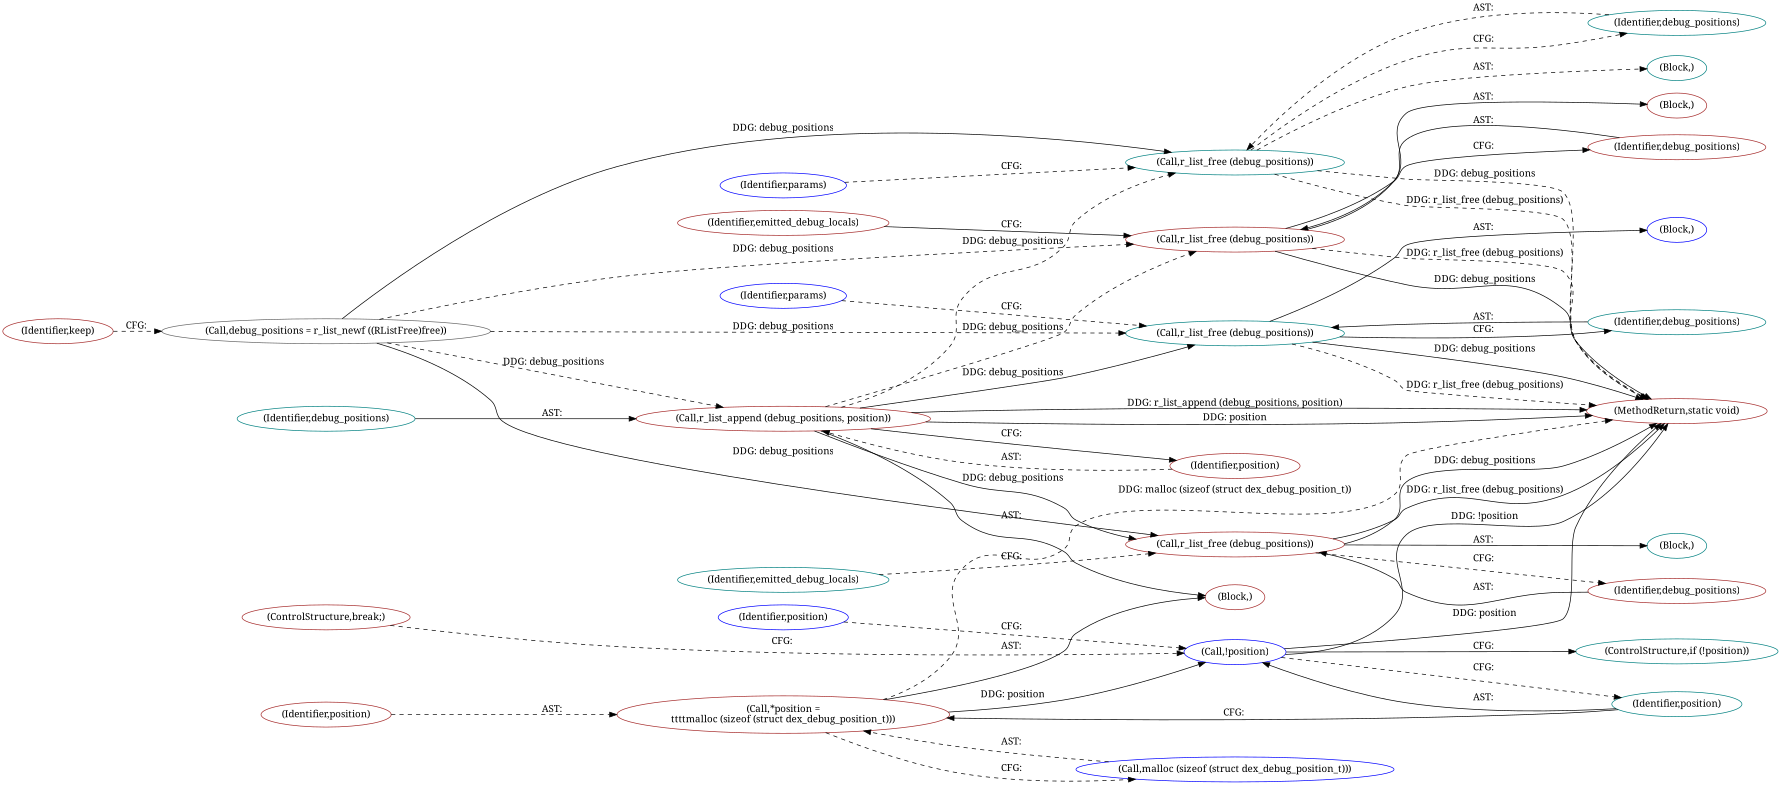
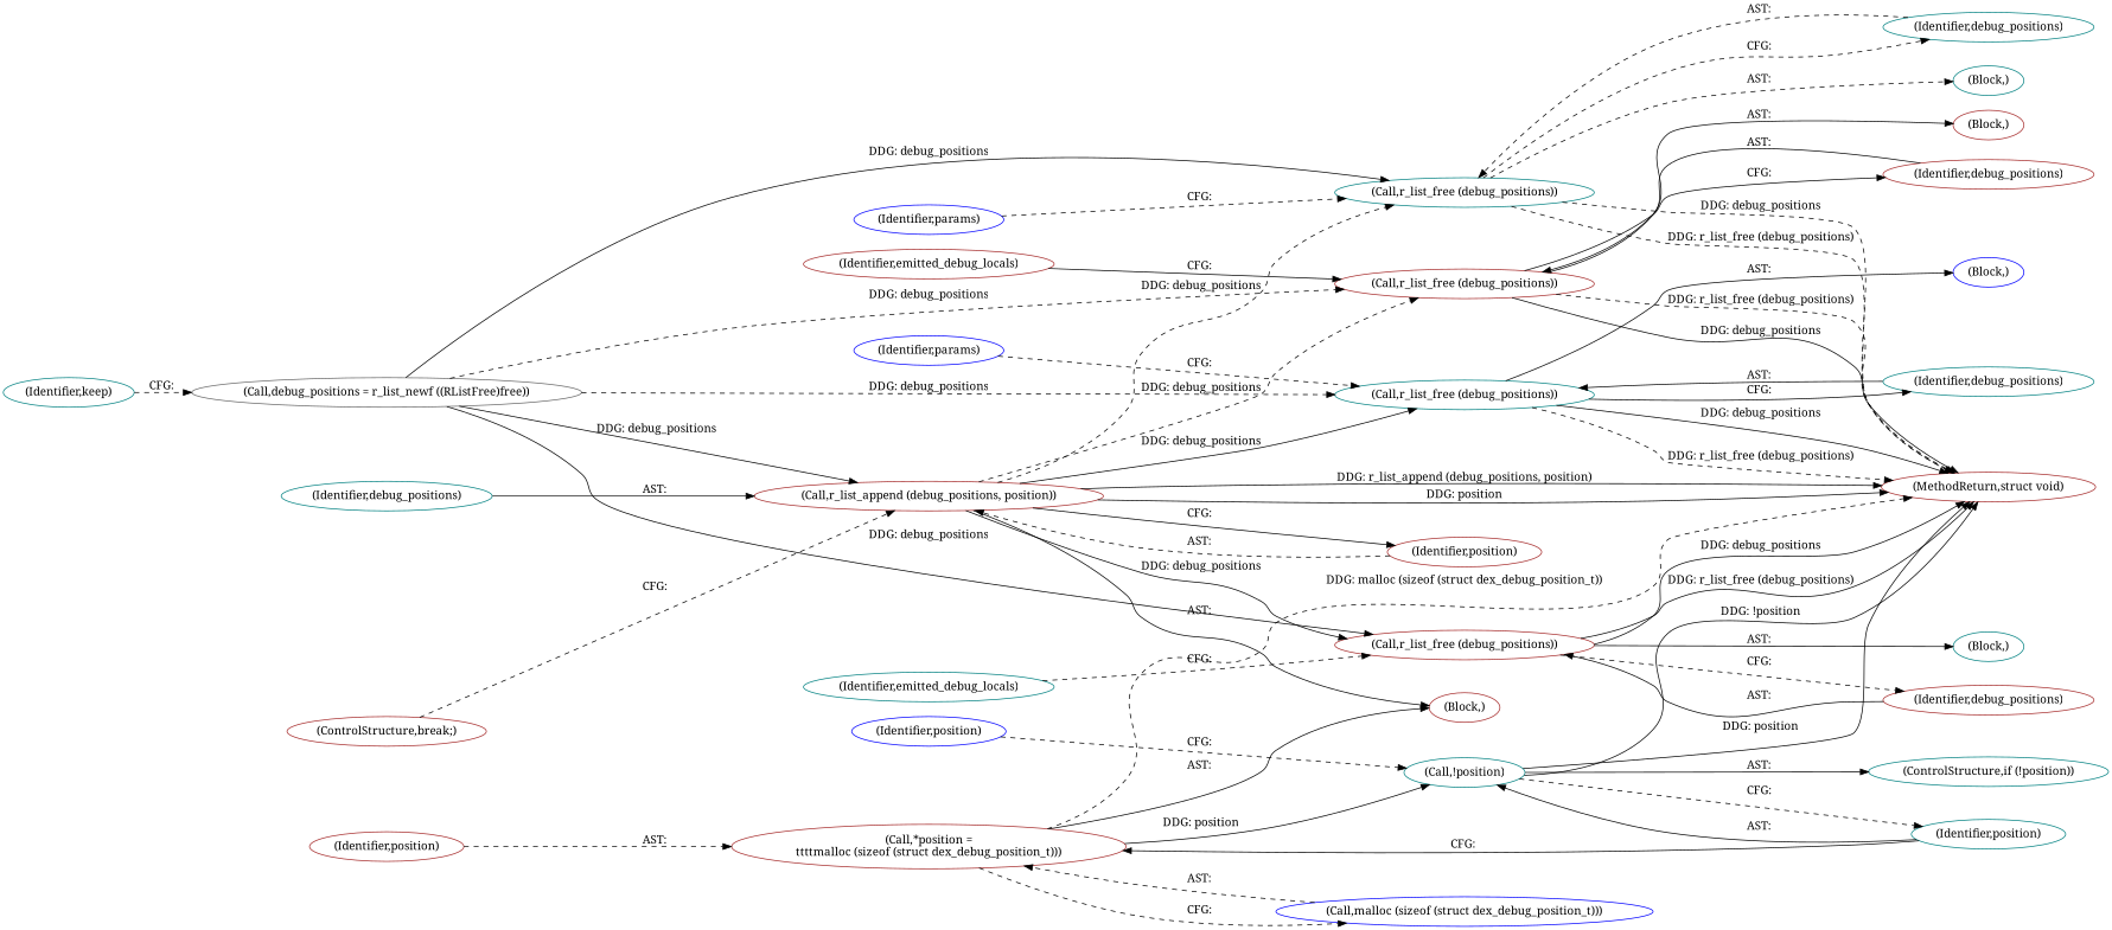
  digraph {
    fontname="Noto Serif"
    rankdir=LR
    node [color=brown fontname="Noto Serif"]
    edge [fontname="Noto Serif" style=solid]
    n1 [label="(Call,*position =\n\t\t\t\tmalloc (sizeof (struct dex_debug_position_t)))"]
-   n2 [color=blue label="(Call,!position)"]
+   n2 [color=teal label="(Call,!position)"]
    n3 [color=blue label="(Call,malloc (sizeof (struct dex_debug_position_t)))"]
    n4 [label="(Block,)"]
-   n5 [label="(MethodReturn,static void)"]
+   n5 [label="(MethodReturn,struct void)"]
    n6 [color=teal label="(Identifier,position)"]
    n7 [color=teal label="(ControlStructure,if (!position))"]
    n8 [label="(Call,r_list_append (debug_positions, position))"]
    n9 [color=teal label="(Call,r_list_free (debug_positions))"]
    n10 [color=teal label="(Call,r_list_free (debug_positions))"]
    n11 [label="(Call,r_list_free (debug_positions))"]
    n12 [label="(Call,r_list_free (debug_positions))"]
    n13 [label="(Identifier,position)"]
    n14 [color=blue label="(Block,)"]
    n15 [color=teal label="(Identifier,debug_positions)"]
    n16 [color=teal label="(Identifier,debug_positions)"]
    n17 [color=teal label="(Block,)"]
    n18 [label="(Identifier,debug_positions)"]
    n19 [label="(Block,)"]
    n20 [color=teal label="(Block,)"]
    n21 [label="(Identifier,debug_positions)"]
    n22 [color=blue label="(Identifier,position)"]
    n23 [color=blue label="(Identifier,params)"]
    n24 [label="(Identifier,emitted_debug_locals)"]
    n25 [color=gray40 label="(Call,debug_positions = r_list_newf ((RListFree)free))"]
    n26 [label="(Identifier,position)"]
    n27 [color=teal label="(Identifier,debug_positions)"]
    n28 [label="(ControlStructure,break;)"]
    n29 [color=teal label="(Identifier,emitted_debug_locals)"]
-   n30 [label="(Identifier,keep)"]
+   n30 [color=teal label="(Identifier,keep)"]
    n31 [color=blue label="(Identifier,params)"]
    n1 -> n2 [label="DDG: position"]
    n1 -> n3 [label="CFG: " style=dashed]
    n1 -> n4 [label="AST: "]
    n1 -> n5 [label="DDG: malloc (sizeof (struct dex_debug_position_t))" style=dashed]
    n2 -> n5 [label="DDG: position"]
    n2 -> n5 [label="DDG: !position"]
    n2 -> n6 [label="CFG: " style=dashed]
-   n2 -> n7 [label="CFG: "]
+   n2 -> n7 [label="AST: "]
    n3 -> n1 [label="AST: " style=dashed]
    n6 -> n1 [label="CFG: "]
    n6 -> n2 [label="AST: "]
    n8 -> n4 [label="AST: "]
    n8 -> n5 [label="DDG: r_list_append (debug_positions, position)"]
    n8 -> n5 [label="DDG: position"]
    n8 -> n9 [label="DDG: debug_positions"]
    n8 -> n10 [label="DDG: debug_positions" style=dashed]
    n8 -> n11 [label="DDG: debug_positions" style=dashed]
    n8 -> n12 [label="DDG: debug_positions"]
    n8 -> n13 [label="CFG: "]
    n9 -> n5 [label="DDG: debug_positions"]
    n9 -> n5 [label="DDG: r_list_free (debug_positions)" style=dashed]
    n9 -> n14 [label="AST: "]
    n9 -> n15 [label="CFG: "]
    n10 -> n5 [label="DDG: debug_positions" style=dashed]
    n10 -> n5 [label="DDG: r_list_free (debug_positions)" style=dashed]
    n10 -> n16 [label="CFG: " style=dashed]
    n10 -> n17 [label="AST: " style=dashed]
    n11 -> n5 [label="DDG: r_list_free (debug_positions)" style=dashed]
    n11 -> n5 [label="DDG: debug_positions"]
    n11 -> n18 [label="CFG: "]
    n11 -> n19 [label="AST: "]
    n12 -> n5 [label="DDG: debug_positions"]
    n12 -> n5 [label="DDG: r_list_free (debug_positions)"]
    n12 -> n20 [label="AST: "]
    n12 -> n21 [label="CFG: " style=dashed]
    n13 -> n8 [label="AST: " style=dashed]
    n15 -> n9 [label="AST: "]
    n16 -> n10 [label="AST: " style=dashed]
    n18 -> n11 [label="AST: "]
    n21 -> n12 [label="AST: "]
    n22 -> n2 [label="CFG: " style=dashed]
    n23 -> n9 [label="CFG: " style=dashed]
    n24 -> n11 [label="CFG: "]
-   n25 -> n8 [label="DDG: debug_positions" style=dashed]
+   n25 -> n8 [label="DDG: debug_positions"]
    n25 -> n9 [label="DDG: debug_positions" style=dashed]
    n25 -> n10 [label="DDG: debug_positions"]
    n25 -> n11 [label="DDG: debug_positions" style=dashed]
    n25 -> n12 [label="DDG: debug_positions"]
    n26 -> n1 [label="AST: " style=dashed]
    n27 -> n8 [label="AST: "]
-   n28 -> n2 [label="CFG: " style=dashed]
+   n28 -> n8 [label="CFG: " style=dashed]
    n29 -> n12 [label="CFG: " style=dashed]
    n30 -> n25 [label="CFG: " style=dashed]
    n31 -> n10 [label="CFG: " style=dashed]
  }
